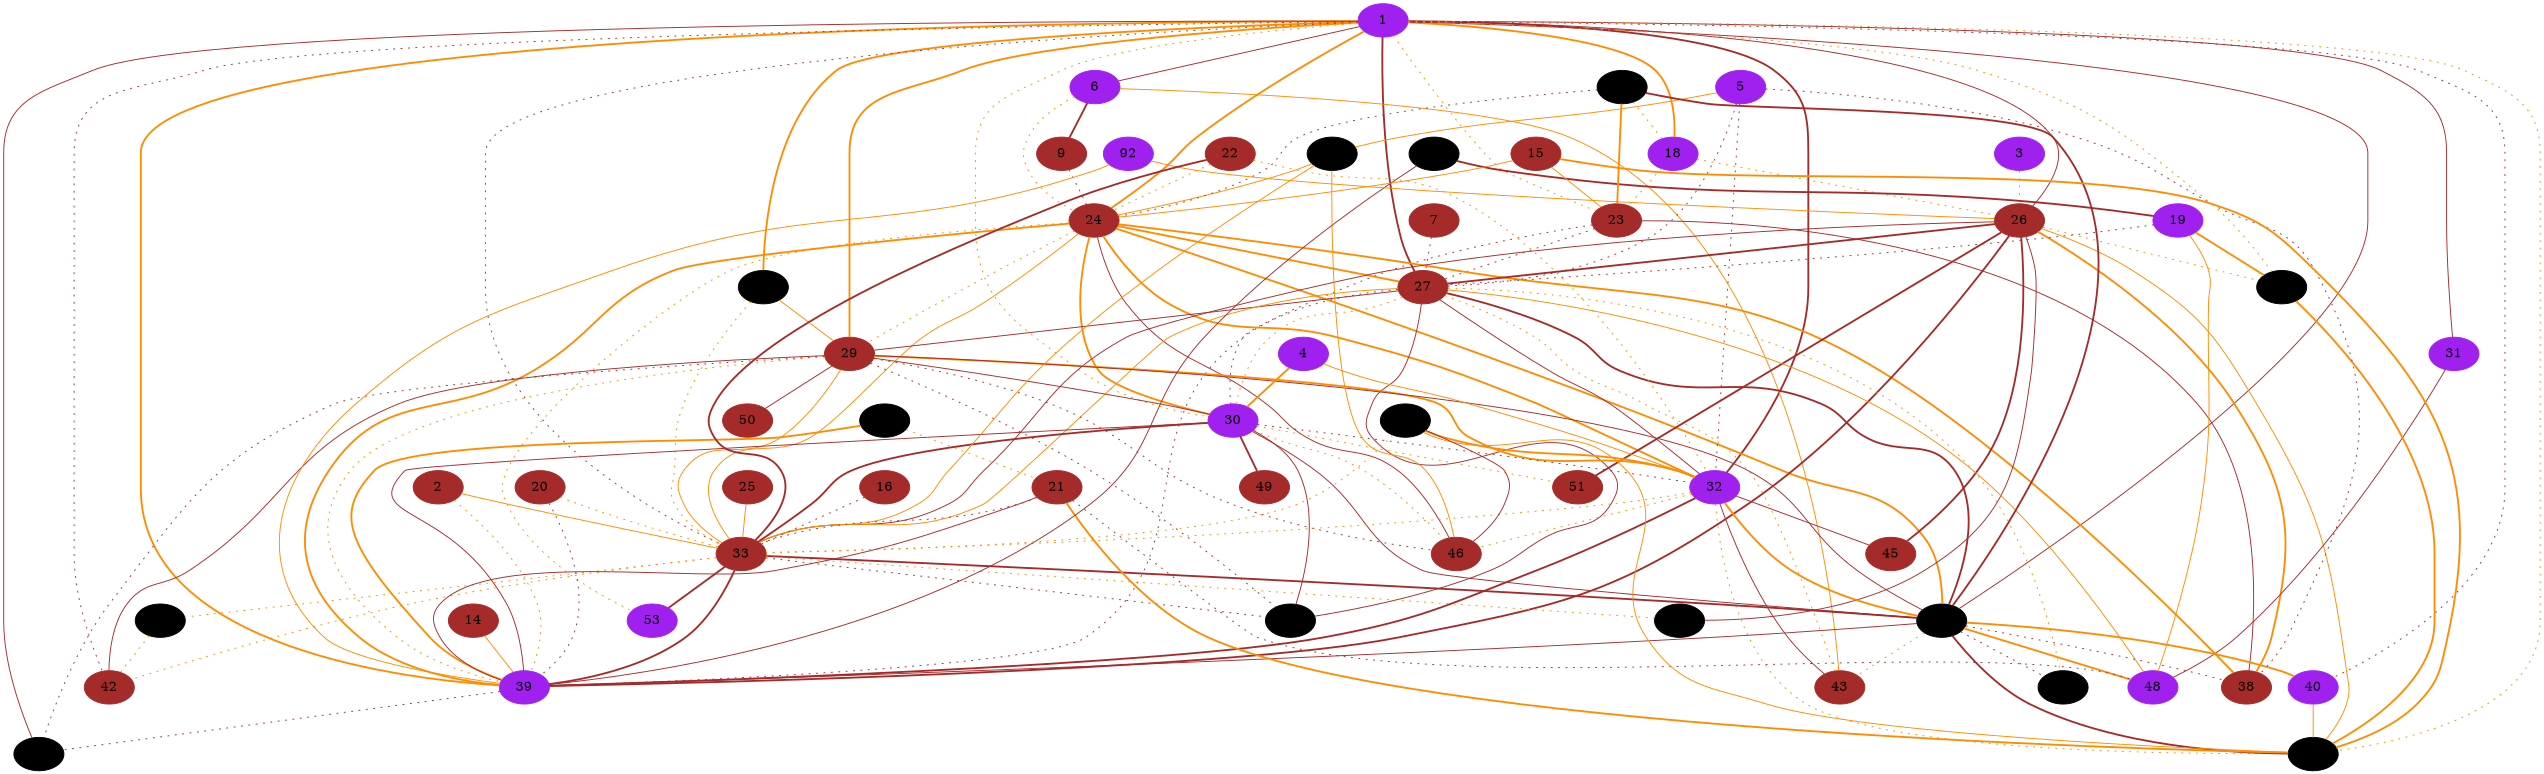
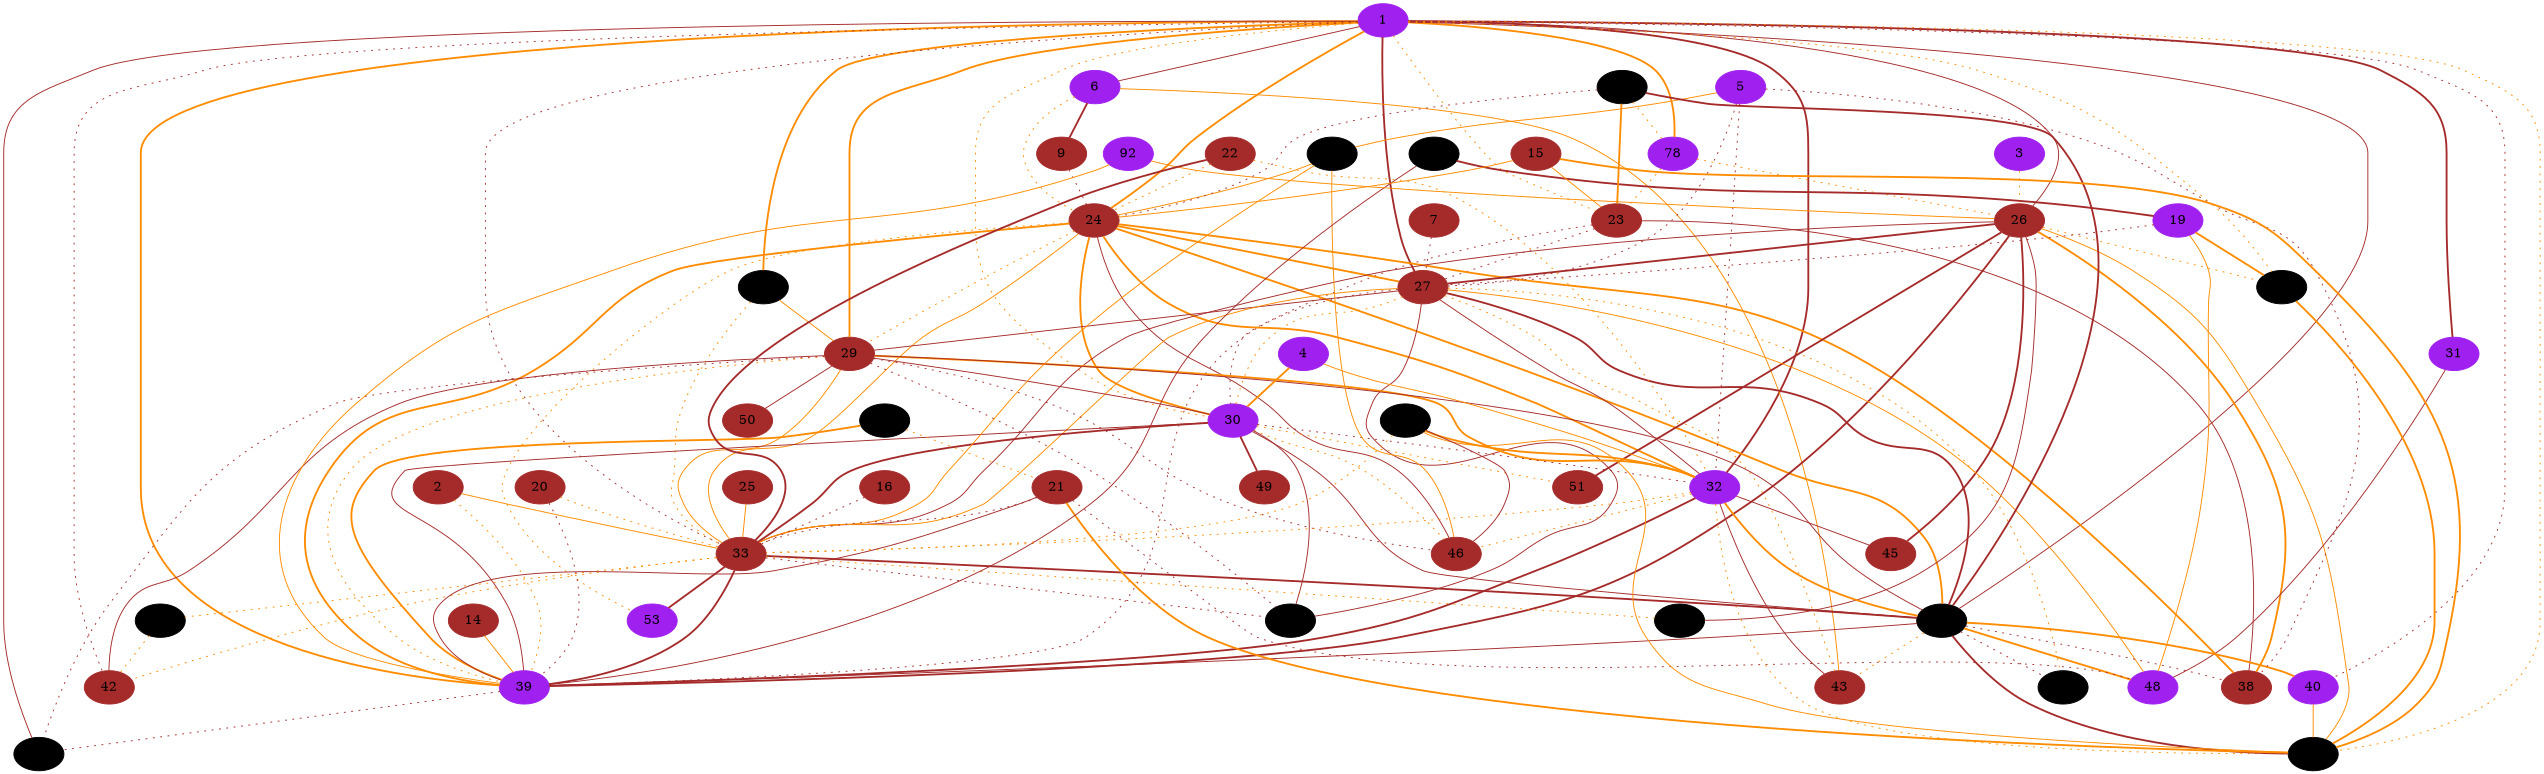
  graph {
    node [color=brown style=filled]
    edge [color=darkorange style=dotted weight=1.0]
    1 [color=purple]
    6 [color=purple]
    10 [color=black]
-   18 [color=purple]
+   18 [color=purple label=78]
    23
    24
    26
    27
    29
    30 [color=purple]
    31 [color=purple]
    32 [color=purple]
    33
    34 [color=black]
    39 [color=purple]
    40 [color=purple]
    42
    44 [color=black]
    47 [color=black]
    52 [color=black]
    9
    43
    38
    46
    53 [color=purple]
    35 [color=black]
    45
    51
    48 [color=purple]
    36 [color=black]
    41 [color=black]
    50
    49
    37 [color=black]
    2
    3 [color=purple]
    4 [color=purple]
    5 [color=purple]
    17 [color=black]
    7
    8 [color=black]
    21
    11 [color=black]
    19 [color=purple]
    n45 [color=purple label=92]
    13 [color=black]
    14
    15
    16
    20
    22
    25
    28 [color=black]
    1 -- 6 [color=brown style=solid]
    1 -- 10 [style=bold]
    1 -- 18 [style=bold]
    1 -- 23
    1 -- 24 [style=bold weight=2.0]
    1 -- 26 [color=brown style=solid weight=2.0]
    1 -- 27 [color=brown style=bold weight=4.0]
    1 -- 29 [style=bold weight=2.0]
    1 -- 30 [weight=2.0]
-   1 -- 31 [color=brown style=solid]
+   1 -- 31 [color=brown style=bold]
    1 -- 32 [color=brown style=bold weight=3.0]
    1 -- 33 [color=brown weight=2.0]
    1 -- 34 [color=brown style=solid weight=2.0]
    1 -- 39 [style=bold weight=2.0]
    1 -- 40 [color=brown]
    1 -- 42 [color=brown]
    1 -- 44 [color=brown style=solid]
    1 -- 47
    1 -- 52
    6 -- 24
    6 -- 9 [color=brown style=bold]
    6 -- 43 [style=solid]
    10 -- 29 [style=solid]
    10 -- 33
    18 -- 23
    18 -- 26
    23 -- 27 [color=brown]
    23 -- 30 [color=brown]
    23 -- 38 [color=brown style=solid]
    24 -- 27 [style=bold weight=2.0]
    24 -- 29 [weight=2.0]
    24 -- 30 [style=bold weight=3.0]
    24 -- 32 [style=bold]
    24 -- 33 [style=solid weight=2.0]
    24 -- 34 [style=bold]
    24 -- 39 [style=bold weight=2.0]
    24 -- 38 [style=bold]
    24 -- 46 [color=brown style=solid]
    24 -- 53
    26 -- 27 [color=brown style=bold]
    26 -- 33 [color=brown style=solid]
    26 -- 39 [color=brown style=bold]
    26 -- 47 [weight=2.0]
    26 -- 52 [style=solid]
    26 -- 38 [style=bold]
    26 -- 35 [color=brown style=solid]
    26 -- 45 [color=brown style=bold]
    26 -- 51 [color=brown style=bold]
    27 -- 29 [color=brown style=solid]
    27 -- 30
    27 -- 32 [color=brown style=solid]
    27 -- 33 [style=solid]
    27 -- 34 [color=brown style=bold]
    27 -- 39 [color=brown weight=2.0]
    27 -- 43
    27 -- 48 [style=solid]
    27 -- 36
    27 -- 41 [color=brown style=solid]
    29 -- 30 [color=brown style=solid]
    29 -- 32 [style=bold]
    29 -- 33 [style=solid]
    29 -- 34 [color=brown style=solid]
    29 -- 39
    29 -- 42 [color=brown style=solid weight=2.0]
    29 -- 44 [color=brown]
    29 -- 46 [color=brown]
    29 -- 41 [color=brown]
    29 -- 50 [color=brown style=solid]
    30 -- 32 [color=brown weight=2.0]
    30 -- 33 [color=brown style=bold]
    30 -- 34 [color=brown style=solid weight=2.0]
    30 -- 39 [color=brown style=solid]
    30 -- 46 [weight=2.0]
    30 -- 51
    30 -- 41 [color=brown style=solid]
    30 -- 49 [color=brown style=bold]
    31 -- 48 [color=brown style=solid]
    32 -- 33 [weight=2.0]
    32 -- 34 [style=bold]
    32 -- 39 [color=brown style=bold]
    32 -- 52
    32 -- 43 [color=brown style=solid]
    32 -- 46
    32 -- 45 [color=brown style=solid]
    33 -- 34 [color=brown style=bold]
    33 -- 39 [color=brown style=bold]
    33 -- 42
    33 -- 53 [color=brown style=bold]
    33 -- 35
    33 -- 41 [color=brown]
    33 -- 37
    34 -- 39 [color=brown style=solid weight=2.0]
    34 -- 40 [style=bold]
    34 -- 52 [color=brown style=bold]
    34 -- 43 [weight=2.0]
    34 -- 38 [color=brown]
    34 -- 48 [style=bold]
    34 -- 36 [color=brown]
    39 -- 44 [color=brown]
    40 -- 52 [style=solid]
    47 -- 52 [style=bold]
    9 -- 24 [color=brown]
    37 -- 42
    2 -- 33 [style=solid]
    2 -- 39
    3 -- 26 [weight=2.0]
    4 -- 30 [style=bold]
    4 -- 32 [style=solid]
    5 -- 27 [color=brown]
    5 -- 32 [color=brown]
    5 -- 38 [color=brown]
    5 -- 17 [style=solid]
    17 -- 24 [style=solid]
    17 -- 33 [style=solid]
    17 -- 46 [style=solid]
    7 -- 27 [color=brown]
    8 -- 39 [style=bold]
    8 -- 21
    21 -- 33 [color=brown]
    21 -- 39 [color=brown style=solid]
    21 -- 52 [style=bold]
    21 -- 48 [color=brown]
    11 -- 39 [color=brown style=solid]
    11 -- 19 [color=brown style=bold]
    19 -- 27 [color=brown]
    19 -- 47 [style=bold]
    19 -- 48 [style=solid]
    n45 -- 26 [style=solid]
    n45 -- 39 [style=solid]
    13 -- 18
    13 -- 23 [style=bold]
    13 -- 24 [color=brown]
    13 -- 34 [color=brown style=bold]
    14 -- 39 [style=solid]
    15 -- 23 [style=solid]
    15 -- 24 [style=solid]
    15 -- 52 [style=bold]
    16 -- 33 [color=brown]
    20 -- 33
    20 -- 39 [color=brown]
    22 -- 24
    22 -- 32
    22 -- 33 [color=brown style=bold]
    25 -- 33 [style=solid weight=2.0]
    28 -- 32 [style=bold]
    28 -- 33
    28 -- 52 [style=solid]
    28 -- 46 [color=brown style=solid]
  }
